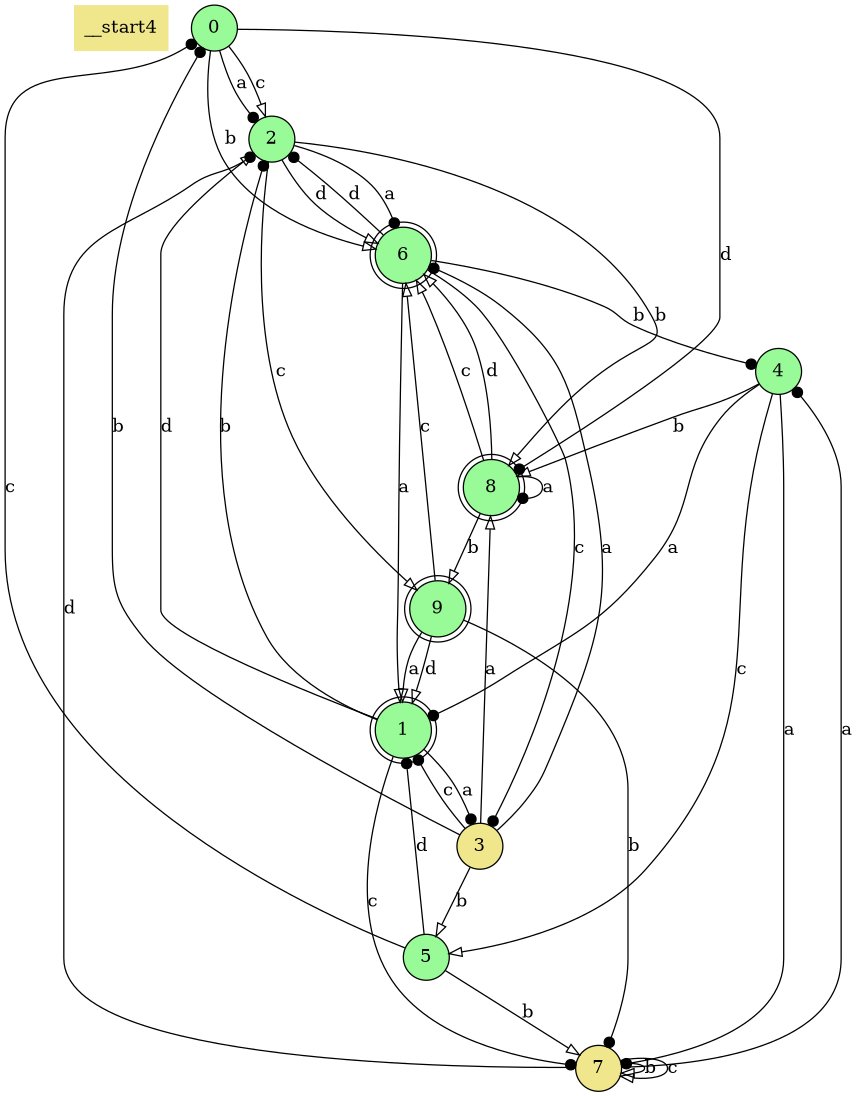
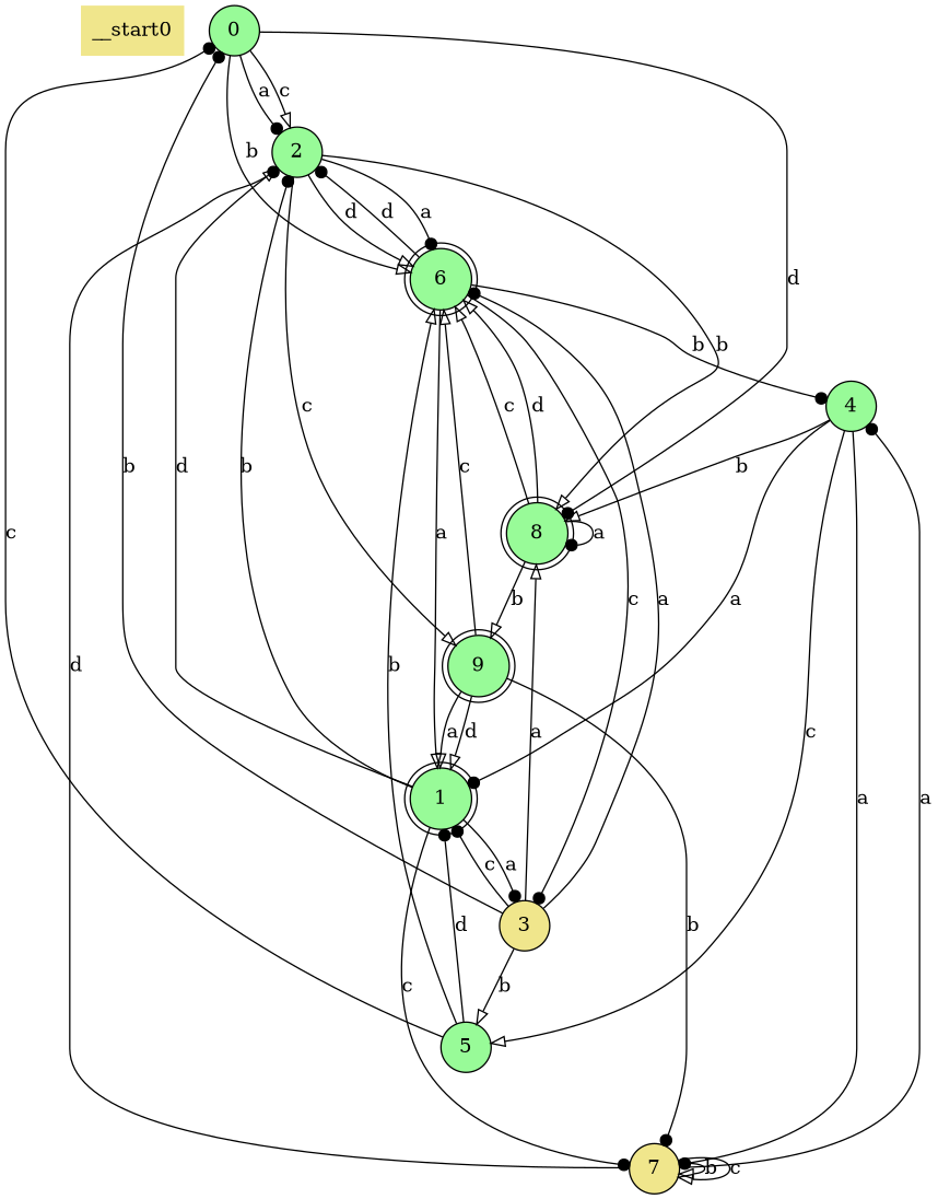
  digraph {
    rankdir=TB
    node [fillcolor=palegreen shape=circle style=filled color=black]
    edge [arrowhead=dot]
-   __start0 [fillcolor=khaki shape=none label=__start4 color=""]
+   __start0 [fillcolor=khaki shape=none color=""]
    n2 [label=0]
    n3 [label=2]
    n4 [label=6 shape=doublecircle style="rounded,filled"]
    n5 [label=8 shape=doublecircle style="rounded,filled"]
    n6 [label=9 shape=doublecircle style="rounded,filled"]
    n7 [label=1 shape=doublecircle style="rounded,filled"]
    n8 [fillcolor=khaki label=3]
    n9 [label=4]
    n10 [fillcolor=khaki label=7]
    n11 [label=5]
    n2 -> n3 [label=a]
    n2 -> n3 [arrowhead=onormal label=c]
    n2 -> n4 [arrowhead=onormal label=b]
    n2 -> n5 [label=d]
    n3 -> n4 [label=a]
    n3 -> n4 [arrowhead=onormal label=d]
    n3 -> n5 [arrowhead=onormal label=b]
    n3 -> n6 [arrowhead=onormal label=c]
    n4 -> n3 [label=d]
    n4 -> n7 [arrowhead=onormal label=a]
    n4 -> n8 [label=c]
    n4 -> n9 [label=b]
    n5 -> n4 [arrowhead=onormal label=c]
    n5 -> n4 [arrowhead=onormal label=d]
    n5 -> n5 [label=a]
    n5 -> n6 [arrowhead=onormal label=b]
    n6 -> n4 [arrowhead=onormal label=c]
    n6 -> n7 [arrowhead=onormal label=a]
    n6 -> n7 [arrowhead=onormal label=d]
    n6 -> n10 [label=b]
    n7 -> n3 [label=b]
    n7 -> n3 [arrowhead=onormal label=d]
    n7 -> n8 [label=a]
    n7 -> n10 [label=c]
    n8 -> n2 [label=b]
    n8 -> n4 [label=a]
    n8 -> n5 [arrowhead=onormal label=a]
    n8 -> n7 [label=c]
    n8 -> n11 [arrowhead=onormal label=b]
    n9 -> n5 [arrowhead=onormal label=b]
    n9 -> n7 [label=a]
    n9 -> n10 [label=a]
    n9 -> n11 [arrowhead=onormal label=c]
    n10 -> n3 [label=d]
    n10 -> n9 [label=a]
    n10 -> n10 [arrowhead=onormal label=b]
    n10 -> n10 [arrowhead=onormal label=c]
    n11 -> n2 [label=c]
    n11 -> n7 [label=d]
-   n11 -> n10 [arrowhead=onormal label=b]
+   n11 -> n4 [arrowhead=onormal label=b]
  }
